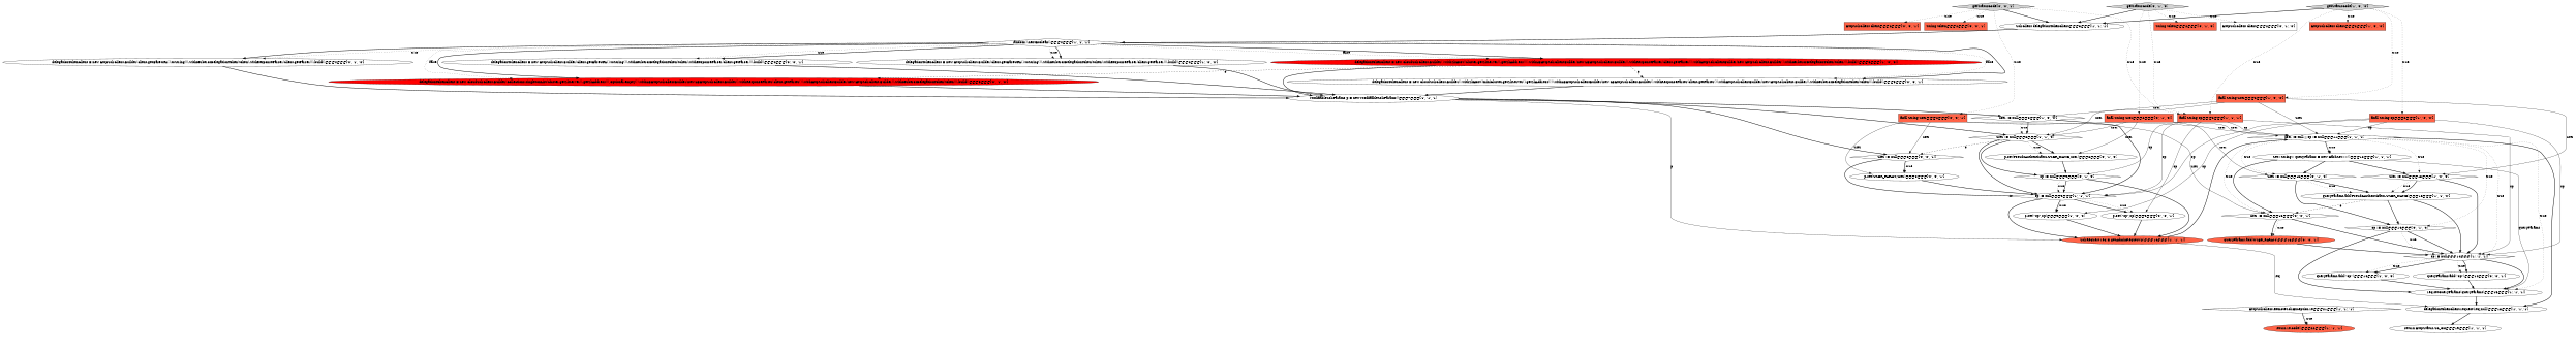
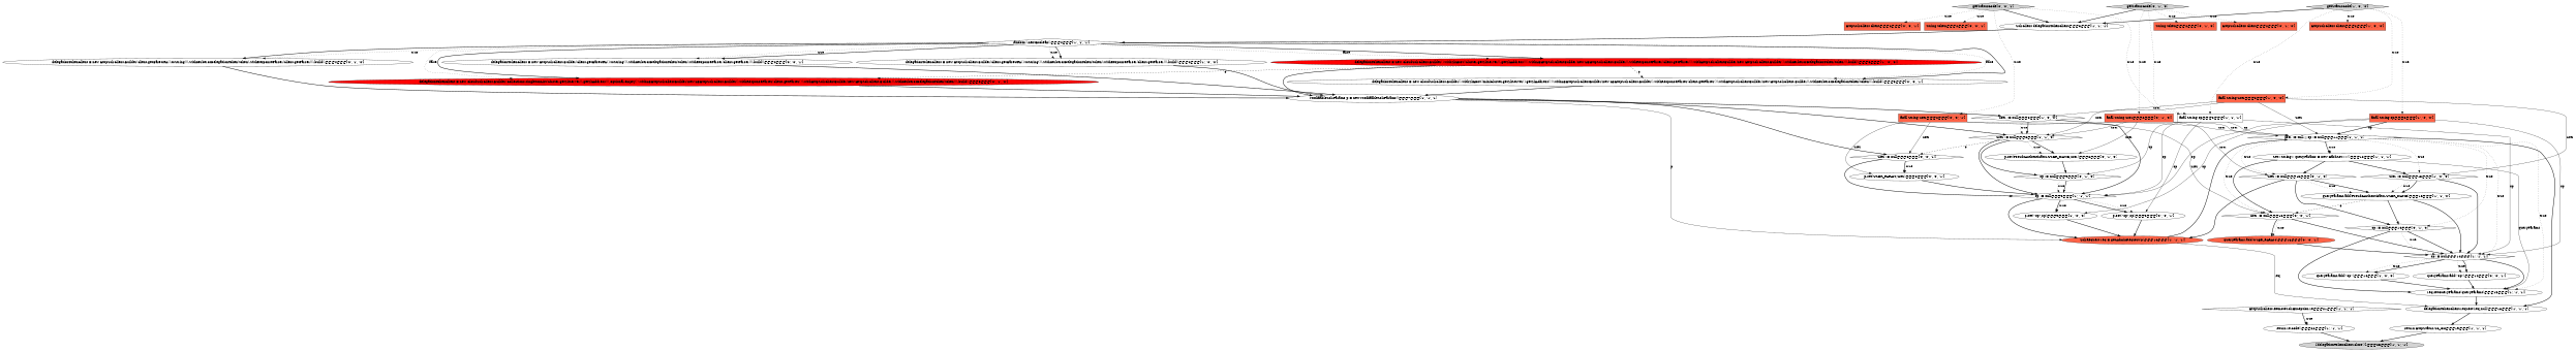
  digraph {
    node [fillcolor=white shape=ellipse style=filled]
    edge [style=bold]
    n1 [label="delegationTokenClient.request(req,null)@@@18@@@['1', '1', '1']"]
    n2 [label="return HttpStatus.SC_OK@@@19@@@['1', '1', '1']"]
-   n4 [fillcolor=tomato label="final String op@@@2@@@['1', '1', '1']" shape=box]
+   n3 [fillcolor=lightgray label="{delegationTokenClient.close()}@@@25@@@['1', '1', '1']"]
+   n4 [label="final String op@@@2@@@['1', '1', '1']" shape=box]
    n5 [label="user != null || op != null@@@11@@@['1', '1', '1']" shape=diamond]
    n6 [label="op != null@@@9@@@['1', '1', '1']" shape=diamond]
    n7 [label="op != null@@@14@@@['1', '1', '1']" shape=diamond]
    n8 [label="op != null@@@9@@@['0', '1', '0']" shape=diamond]
    n9 [label="p.set(\"op\",op)@@@9@@@['0', '0', '1']"]
    n10 [label="op != null@@@14@@@['0', '1', '0']" shape=diamond]
    n11 [label="req.setQueryParams(queryParams)@@@15@@@['1', '1', '1']"]
    n12 [label="user != null@@@13@@@['0', '0', '1']" shape=diamond]
    n13 [label="user != null@@@13@@@['0', '1', '0']" shape=diamond]
    n14 [label="Set<String> queryParams = new HashSet<>()@@@12@@@['1', '1', '1']"]
    n15 [label="user != null@@@13@@@['1', '0', '0']" shape=diamond]
    n16 [fillcolor=tomato label="SolrRequest req = getAdminRequest(p)@@@10@@@['1', '1', '1']"]
    n17 [label="p.set(\"op\",op)@@@9@@@['1', '0', '0']"]
    n18 [label="queryParams.add(\"op\")@@@14@@@['0', '0', '1']"]
    n19 [label="queryParams.add(\"op\")@@@14@@@['1', '0', '0']"]
    n20 [fillcolor=lightgray label="getStatusCode['0', '0', '1']" shape=diamond]
    n21 [fillcolor=tomato label="final String user@@@2@@@['0', '0', '1']" shape=box]
    n22 [label="SolrClient delegationTokenClient@@@3@@@['1', '1', '1']"]
    n23 [fillcolor=tomato label="HttpSolrClient client@@@2@@@['0', '0', '1']" shape=box]
    n24 [fillcolor=tomato label="String token@@@2@@@['0', '0', '1']" shape=box]
    n25 [label="user != null@@@8@@@['0', '0', '1']" shape=diamond]
    n26 [label="p.set(USER_PARAM,user)@@@8@@@['0', '0', '1']"]
    n27 [label="random().nextBoolean()@@@4@@@['1', '1', '1']" shape=diamond]
    n28 [label="delegationTokenClient = new HttpSolrClient.Builder(client.getBaseURL().toString()).withKerberosDelegationToken(token).withResponseParser(client.getParser()).build()@@@4@@@['1', '0', '0']"]
    n29 [label="delegationTokenClient = new CloudSolrClient.Builder().withZkHost((miniCluster.getZkServer().getZkAddress())).withLBHttpSolrClientBuilder(new LBHttpSolrClient.Builder().withResponseParser(client.getParser()).withHttpSolrClientBuilder(new HttpSolrClient.Builder().withKerberosDelegationToken(token))).build()@@@5@@@['0', '0', '1']"]
    n30 [label="delegationTokenClient = new HttpSolrClient.Builder(client.getBaseURL().toString()).withKerberosDelegationToken(token).withResponseParser(client.getParser()).build()@@@4@@@['0', '1', '0']"]
    n31 [fillcolor=red label="delegationTokenClient = new CloudSolrClient.Builder().withZkHost((cluster.getZkServer().getZkAddress())).withLBHttpSolrClientBuilder(new LBHttpSolrClient.Builder().withResponseParser(client.getParser()).withHttpSolrClientBuilder(new HttpSolrClient.Builder().withKerberosDelegationToken(token))).build()@@@5@@@['1', '0', '0']"]
    n32 [fillcolor=red label="delegationTokenClient = new CloudSolrClient.Builder(Collections.singletonList(cluster.getZkServer().getZkAddress()),Optional.empty()).withLBHttpSolrClientBuilder(new LBHttpSolrClient.Builder().withResponseParser(client.getParser()).withHttpSolrClientBuilder(new HttpSolrClient.Builder().withKerberosDelegationToken(token))).build()@@@5@@@['0', '1', '0']"]
    n33 [label="delegationTokenClient = new HttpSolrClient.Builder(client.getBaseURL().toString()).withKerberosDelegationToken(token).withResponseParser(client.getParser()).build()@@@4@@@['0', '0', '1']"]
    n34 [label="ModifiableSolrParams p = new ModifiableSolrParams()@@@7@@@['1', '1', '1']"]
    n35 [label="user != null@@@8@@@['1', '1', '0']" shape=diamond]
    n36 [label="user != null@@@8@@@['1', '0', '0']" shape=diamond]
    n37 [fillcolor=tomato label="queryParams.add(USER_PARAM)@@@13@@@['0', '0', '1']"]
    n38 [label="HttpSolrClient.RemoteSolrException re@@@21@@@['1', '1', '1']" shape=diamond]
-   n39 [fillcolor=tomato label="return re.code()@@@22@@@['1', '1', '1']"]
+   n39 [label="return re.code()@@@22@@@['1', '1', '1']"]
    n40 [label="queryParams.add(PseudoAuthenticator.USER_NAME)@@@13@@@['1', '1', '0']"]
    n41 [fillcolor=lightgray label="getStatusCode['1', '0', '0']" shape=diamond]
    n42 [fillcolor=tomato label="final String op@@@2@@@['1', '0', '0']" shape=box]
    n43 [fillcolor=tomato label="final String user@@@2@@@['1', '0', '0']" shape=box]
    n44 [fillcolor=tomato label="HttpSolrClient client@@@2@@@['1', '0', '0']" shape=box]
    n45 [fillcolor=lightgray label="getStatusCode['0', '1', '0']" shape=diamond]
    n46 [fillcolor=tomato label="String token@@@2@@@['0', '1', '0']" shape=box]
-   n47 [label="HttpSolrClient client@@@2@@@['0', '1', '0']" shape=box]
+   n47 [fillcolor=tomato label="HttpSolrClient client@@@2@@@['0', '1', '0']" shape=box]
    n48 [fillcolor=tomato label="final String user@@@2@@@['0', '1', '0']" shape=box]
    n49 [label="p.set(PseudoAuthenticator.USER_NAME,user)@@@8@@@['0', '1', '0']"]
    n1 -> n2
+   n2 -> n3
    n4 -> n5 [label=op style=solid]
    n4 -> n6 [label=op style=solid]
    n4 -> n7 [label=op style=solid]
    n4 -> n8 [label=op style=solid]
    n4 -> n9 [label=op style=solid]
    n5 -> n1
    n5 -> n7 [label=true style=dotted]
    n5 -> n10 [label=true style=dotted]
    n5 -> n11 [label=true style=dotted]
    n5 -> n12 [label=true style=dotted]
    n5 -> n13 [label=true style=dotted]
    n5 -> n14 [label=true style=dotted]
    n5 -> n14
    n5 -> n15 [label=true style=dotted]
    n6 -> n9 [label=true style=dotted]
    n6 -> n9
    n6 -> n16
    n6 -> n17
    n6 -> n17 [label=true style=dotted]
    n7 -> n11
    n7 -> n18 [label=true style=dotted]
    n7 -> n18
    n7 -> n19
    n7 -> n19 [label=true style=dotted]
    n8 -> n6 [label=true style=dotted]
    n8 -> n6
-   n8 -> n16
+   n13 -> n16
    n9 -> n16
    n10 -> n7
    n10 -> n7 [label=true style=dotted]
    n10 -> n11
    n11 -> n1
    n12 -> n7
    n12 -> n37 [label=true style=dotted]
    n12 -> n37
    n13 -> n10
    n13 -> n40
    n13 -> n40 [label=true style=dotted]
    n14 -> n11 [label=queryParams style=solid]
    n14 -> n12
    n14 -> n13
    n14 -> n15
    n15 -> n7
    n15 -> n40 [label=true style=dotted]
    n15 -> n40
    n16 -> n1 [label=req style=solid]
    n16 -> n5
    n17 -> n16
    n18 -> n11
    n19 -> n11
    n20 -> n4 [label=true style=dotted]
    n20 -> n21 [label=true style=dotted]
    n20 -> n22
    n20 -> n23 [label=true style=dotted]
    n20 -> n24 [label=true style=dotted]
    n21 -> n5 [label=user style=solid]
    n21 -> n12 [label=user style=solid]
    n21 -> n25 [label=user style=solid]
    n21 -> n26 [label=user style=solid]
    n22 -> n27
    n25 -> n6
    n25 -> n26 [label=true style=dotted]
    n25 -> n26
    n26 -> n6
    n27 -> n28
    n27 -> n28 [label=true style=dotted]
    n27 -> n29 [label=false style=dotted]
    n27 -> n29
    n27 -> n30 [label=true style=dotted]
    n27 -> n30
    n27 -> n31 [label=false style=dotted]
    n27 -> n31
    n27 -> n32
    n27 -> n32 [label=false style=dotted]
    n27 -> n33
    n27 -> n33 [label=true style=dotted]
    n28 -> n34
    n29 -> n34
    n30 -> n34
    n31 -> n29 [label=0 style=dashed]
    n31 -> n32 [label=0 style=dashed]
    n31 -> n34
    n32 -> n34
    n33 -> n34
    n34 -> n16 [label=p style=solid]
    n34 -> n25
    n34 -> n35
    n34 -> n36
    n35 -> n6
    n35 -> n8
    n35 -> n25 [label=0 style=dashed]
    n35 -> n49
    n35 -> n49 [label=true style=dotted]
    n36 -> n6
    n36 -> n35 [label=true style=dotted]
    n36 -> n35
    n37 -> n7
    n38 -> n39
    n38 -> n39 [label=true style=dotted]
+   n39 -> n3
    n40 -> n7
    n40 -> n10
    n40 -> n12 [label=0 style=dashed]
    n41 -> n4 [label=true style=dotted]
    n41 -> n22
    n41 -> n42 [label=true style=dotted]
    n41 -> n43 [label=true style=dotted]
    n41 -> n44 [label=true style=dotted]
-   n42 -> n5 [label=op style=solid]
+   n42 -> n5 [label=op]
    n42 -> n6 [label=op style=solid]
    n42 -> n7 [label=op style=solid]
    n42 -> n17 [label=op style=solid]
    n43 -> n5 [label=user style=solid]
    n43 -> n15 [label=user style=solid]
    n43 -> n35 [label=user style=solid]
    n43 -> n36 [label=user style=solid]
    n45 -> n4 [label=true style=dotted]
    n45 -> n22
    n45 -> n46 [label=true style=dotted]
    n45 -> n47 [label=true style=dotted]
    n45 -> n48 [label=true style=dotted]
    n48 -> n5 [label=user style=solid]
    n48 -> n13 [label=user style=solid]
    n48 -> n35 [label=user style=solid]
    n48 -> n49 [label=user style=solid]
    n49 -> n8
  }
